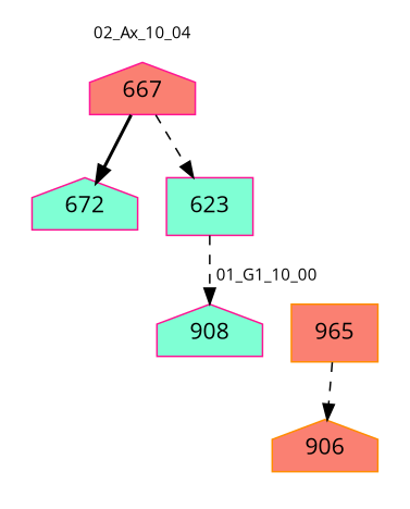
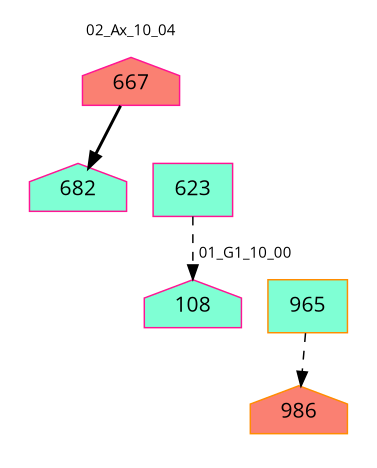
  digraph {
    fontname="Open Sans"
    node [color=deeppink fillcolor=salmon fontname="Open Sans" shape=house style=filled]
    edge [color=black fontname="Open Sans" style=dashed]
    n1 [label=667]
-   n2 [fillcolor=aquamarine label=672]
+   n2 [fillcolor=aquamarine label=682]
    n3 [fillcolor=aquamarine label=623 shape=box]
-   n4 [color=darkorange label=965 shape=box]
-   n5 [fillcolor=aquamarine label=908]
-   n6 [color=darkorange label=906]
+   n4 [color=darkorange fillcolor=aquamarine label=965 shape=box]
+   n5 [fillcolor=aquamarine label=108]
+   n6 [color=darkorange label=986]
    subgraph cluster_1 {
      color=white
      fontsize=10
      label="02_Ax_10_04"
      n1
      n2
      n3
    }
    subgraph cluster_2 {
      color=white
      fontsize=10
      label="01_G1_10_00"
      n4
      n5
      n6
    }
    n1 -> n2 [style=bold]
-   n1 -> n3
    n3 -> n5
    n4 -> n6
  }
